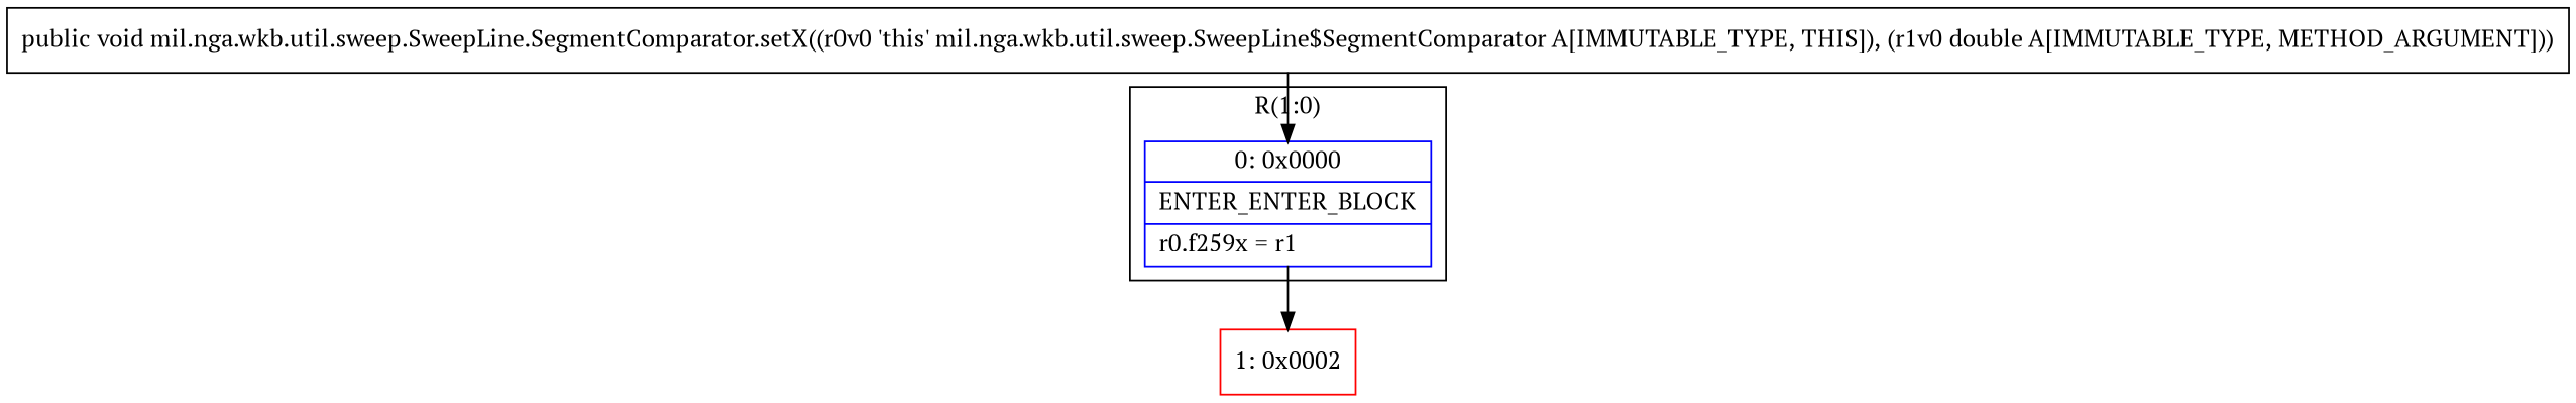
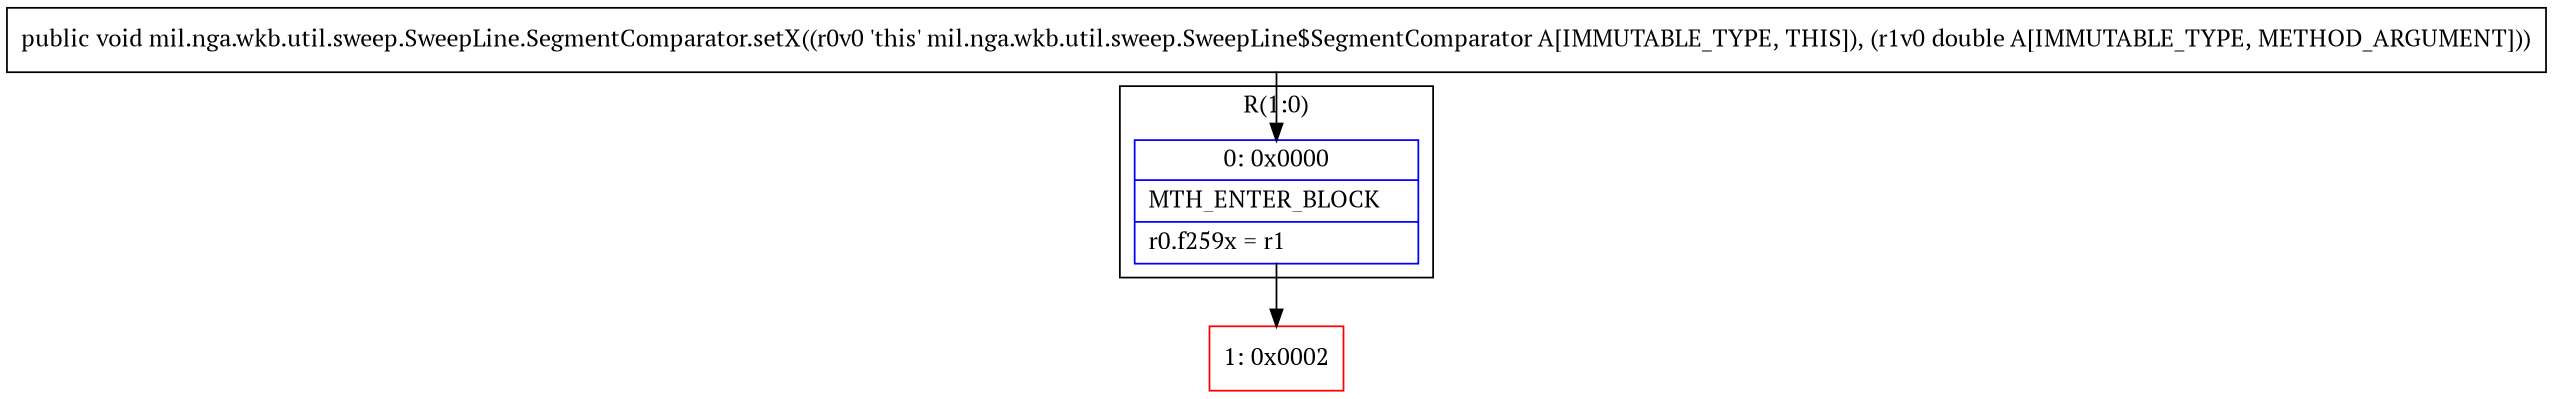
  digraph {
    fontname="PT Serif"
    node [shape=record fontname="PT Serif"]
    edge [fontname="PT Serif"]
-   n1 [color=blue label="{0\:\ 0x0000|ENTER_ENTER_BLOCK\l|r0.f259x = r1\l}"]
+   n1 [color=blue label="{0\:\ 0x0000|MTH_ENTER_BLOCK\l|r0.f259x = r1\l}"]
    n2 [color=red label="{1\:\ 0x0002}"]
    n3 [label="{public void mil.nga.wkb.util.sweep.SweepLine.SegmentComparator.setX((r0v0 'this' mil.nga.wkb.util.sweep.SweepLine$SegmentComparator A[IMMUTABLE_TYPE, THIS]), (r1v0 double A[IMMUTABLE_TYPE, METHOD_ARGUMENT])) }"]
    subgraph cluster_1 {
      label="R(1:0)"
      n1
    }
    n1 -> n2
    n3 -> n1
  }
